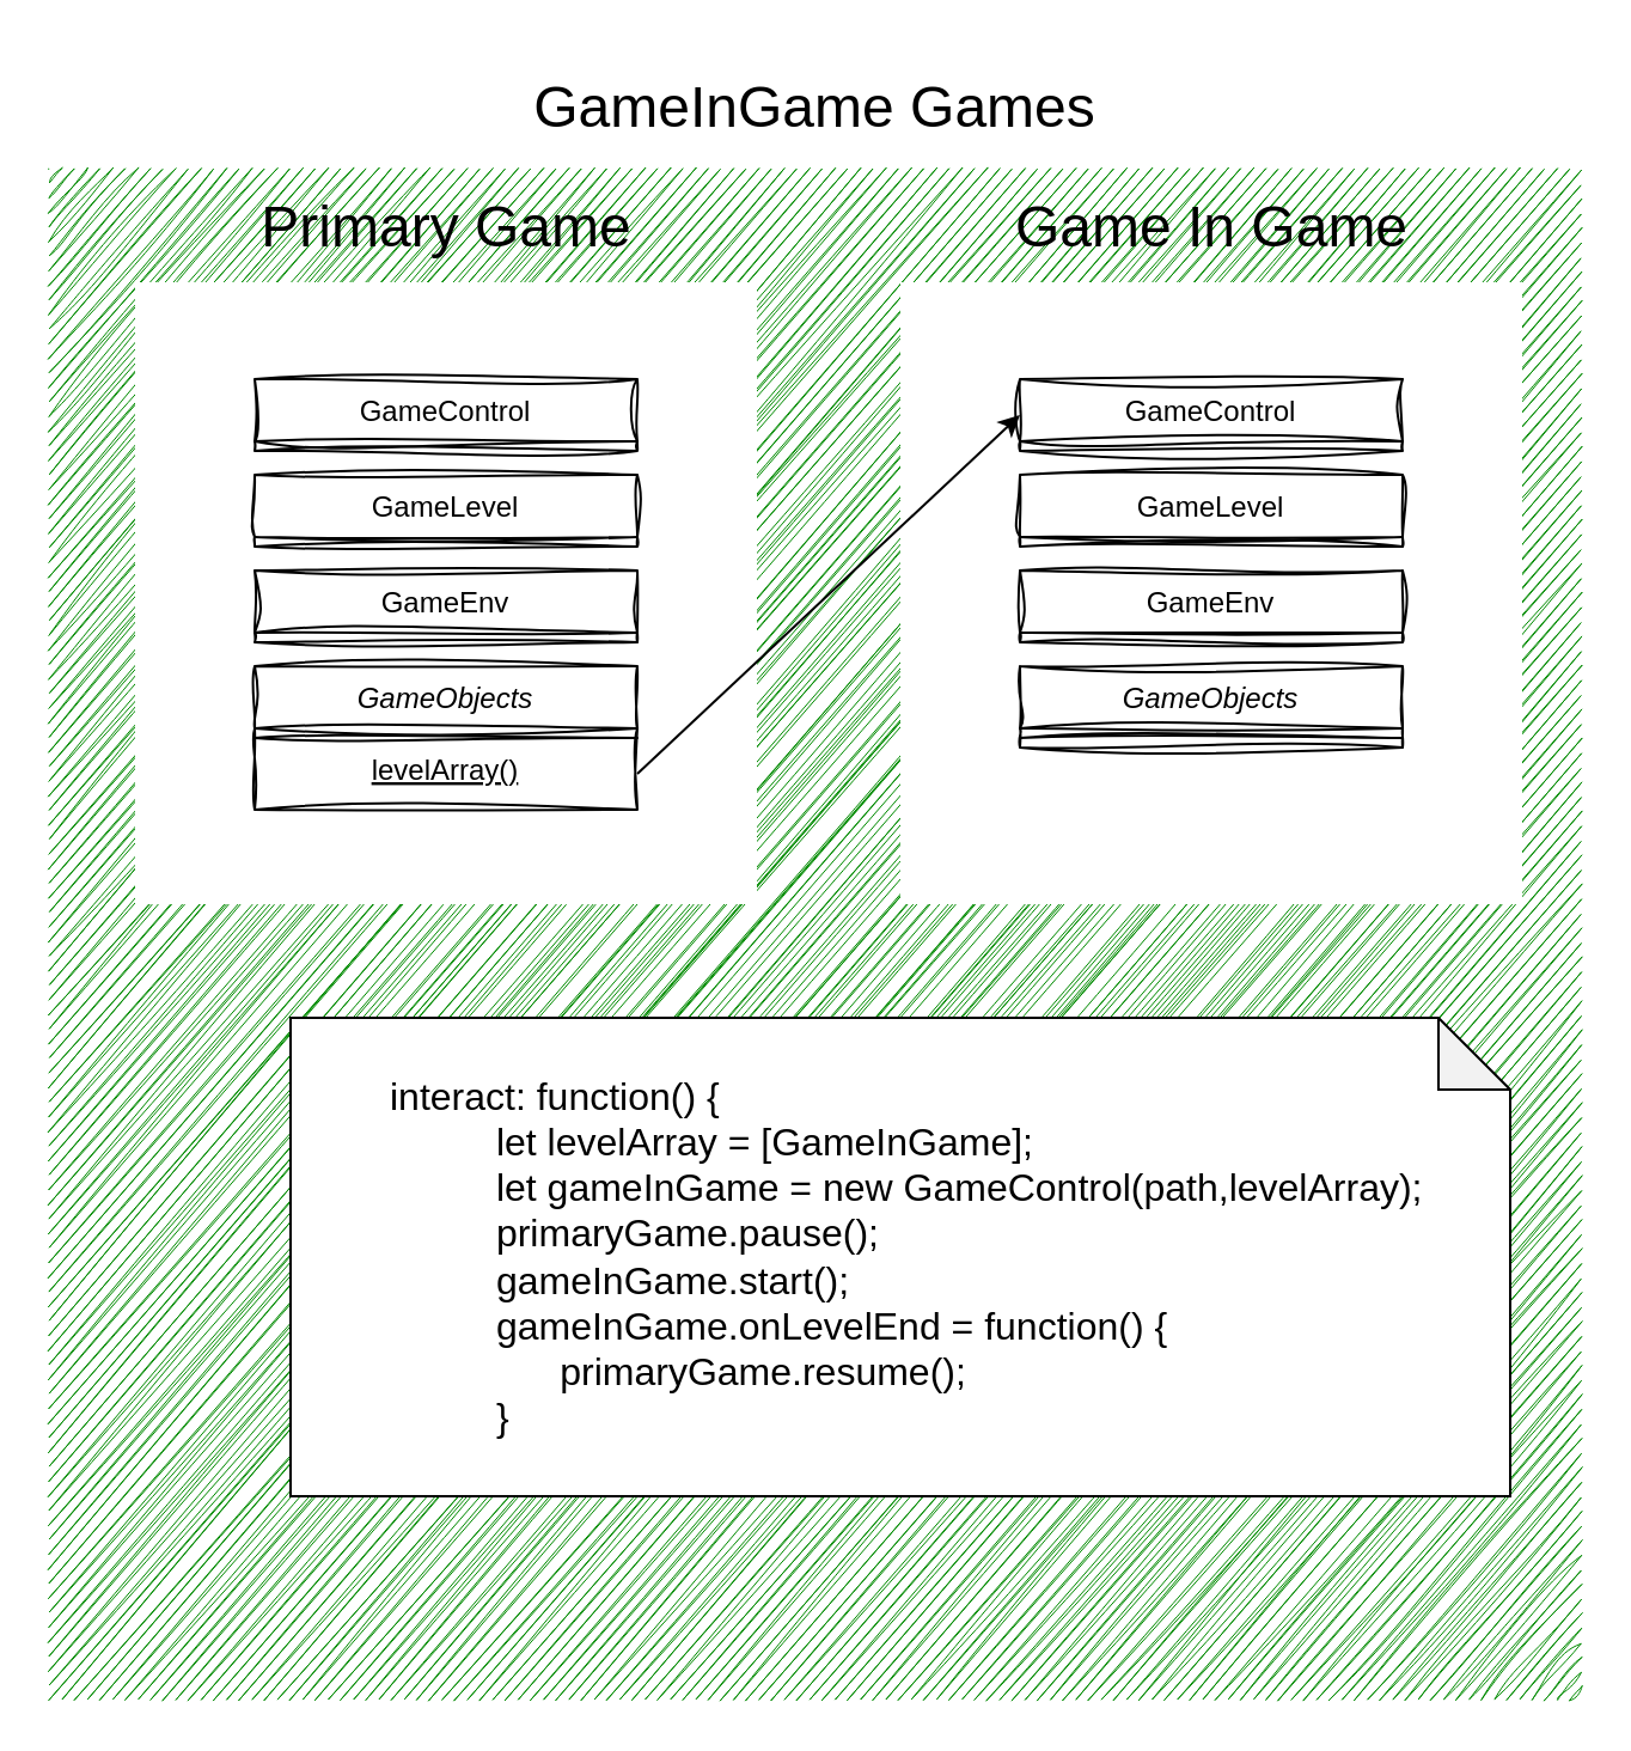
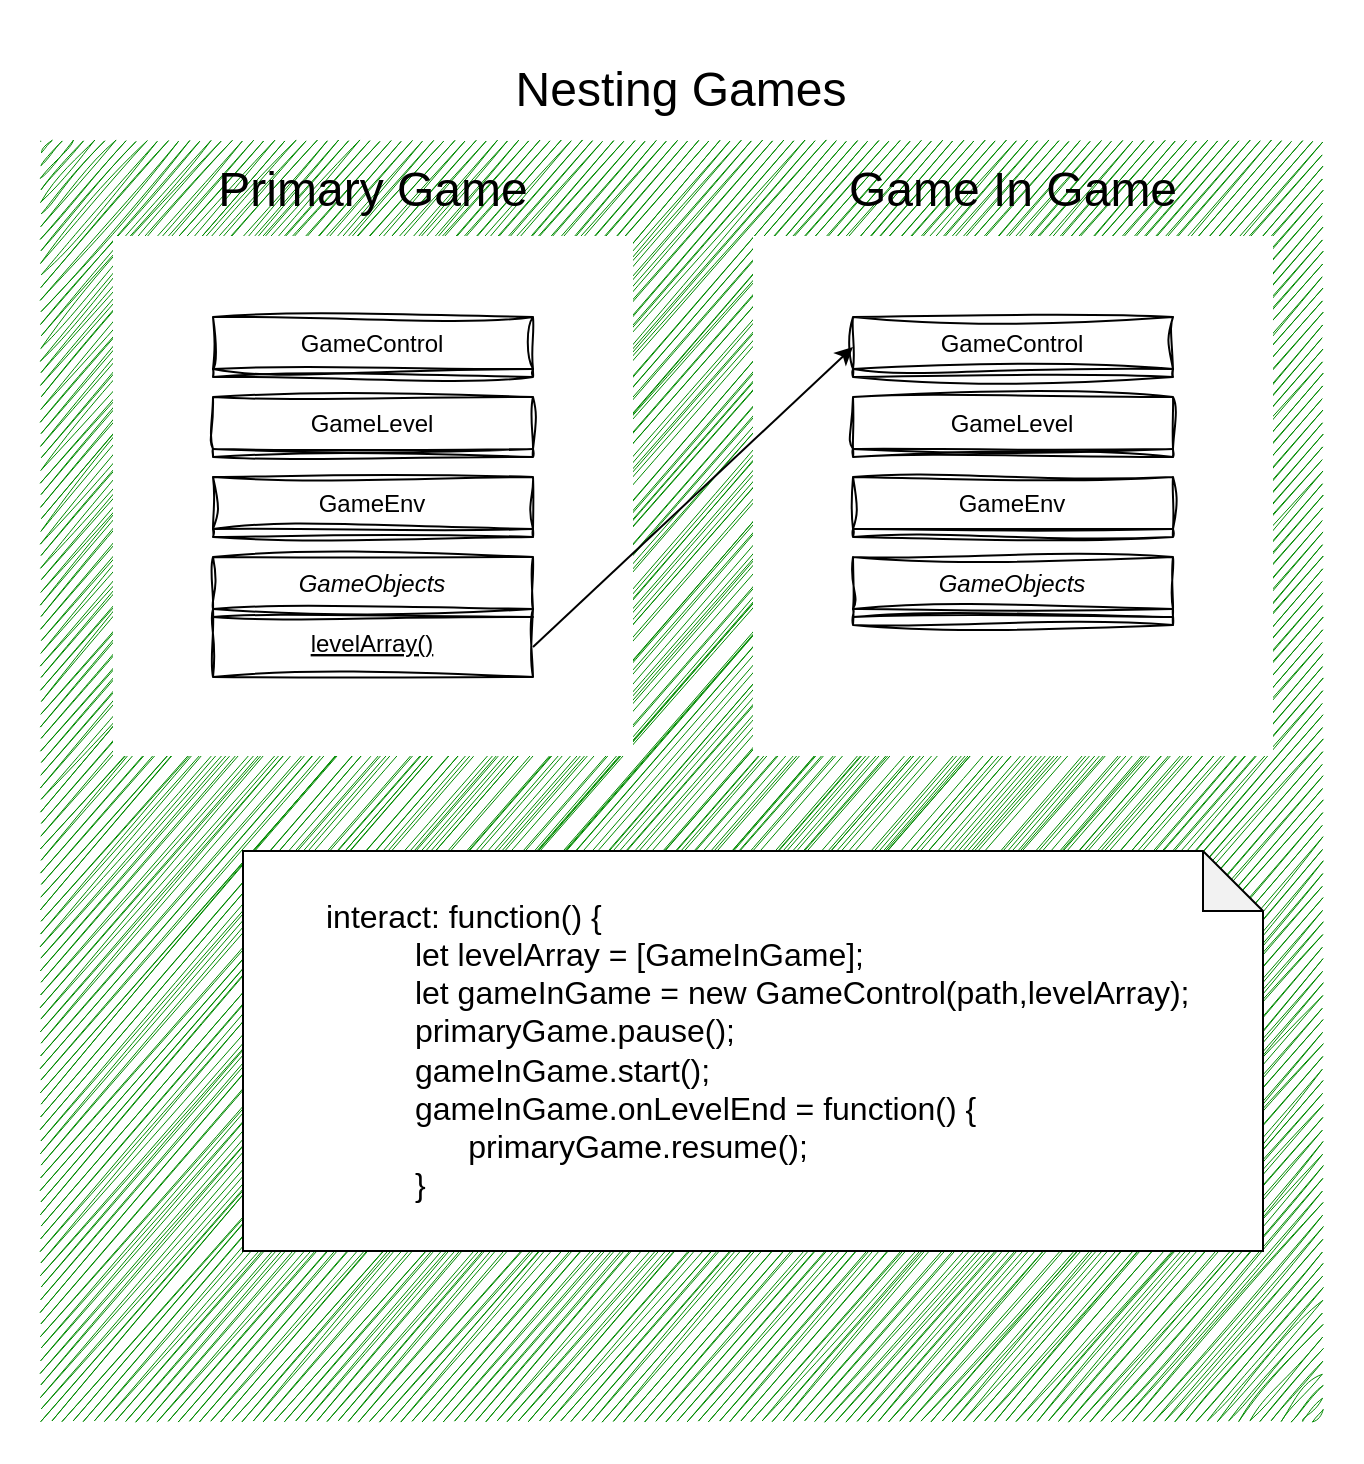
  <mxCell id="0" />
  <mxCell id="1" parent="0" />
  <mxCell id="2" value="" style="whiteSpace=wrap;html=1;aspect=fixed;rounded=0;fillColor=#008a00;strokeColor=none;fontColor=#ffffff;sketch=1;curveFitting=1;jiggle=2;" parent="1" vertex="1"><mxGeometry x="20" y="70" width="640" height="640" as="geometry" /></mxCell>
  <mxCell id="3" value="" style="whiteSpace=wrap;html=1;aspect=fixed;strokeColor=none;" vertex="1" parent="1"><mxGeometry x="56" y="117.5" width="260" height="260" as="geometry" /></mxCell>
  <mxCell id="4" value="GameObjects" style="swimlane;fontStyle=2;align=center;verticalAlign=top;childLayout=stackLayout;horizontal=1;startSize=26;horizontalStack=0;resizeParent=1;resizeLast=0;collapsible=1;marginBottom=0;rounded=0;shadow=0;strokeWidth=1;sketch=1;curveFitting=1;jiggle=2;" parent="1" vertex="1"><mxGeometry x="106" y="278" width="160" height="60" as="geometry"><mxRectangle x="230" y="140" width="160" height="26" as="alternateBounds" /></mxGeometry></mxCell>
  <mxCell id="5" value="" style="line;html=1;strokeWidth=1;align=left;verticalAlign=middle;spacingTop=-1;spacingLeft=3;spacingRight=3;rotatable=0;labelPosition=right;points=[];portConstraint=eastwest;sketch=1;curveFitting=1;jiggle=2;rounded=0;" parent="4" vertex="1"><mxGeometry y="26" width="160" height="8" as="geometry" /></mxCell>
  <mxCell id="6" value="GameControl" style="swimlane;fontStyle=0;align=center;verticalAlign=top;childLayout=stackLayout;horizontal=1;startSize=26;horizontalStack=0;resizeParent=1;resizeLast=0;collapsible=1;marginBottom=0;rounded=0;shadow=0;strokeWidth=1;sketch=1;curveFitting=1;jiggle=2;" parent="1" vertex="1"><mxGeometry x="106" y="158" width="160" height="30" as="geometry"><mxRectangle x="340" y="380" width="170" height="26" as="alternateBounds" /></mxGeometry></mxCell>
- <mxCell id="7" value="&lt;font style=&quot;font-weight: normal; color: light-dark(rgb(0, 0, 0), rgb(204, 204, 204));&quot;&gt;GameInGame Games&lt;/font&gt;" style="text;html=1;fontSize=24;fontStyle=1;verticalAlign=middle;align=center;labelBorderColor=none;labelBackgroundColor=none;rounded=0;" parent="1" vertex="1"><mxGeometry x="215" y="20" width="250" height="50" as="geometry" /></mxCell>
+ <mxCell id="7" value="&lt;font style=&quot;font-weight: normal; color: light-dark(rgb(0, 0, 0), rgb(204, 204, 204));&quot;&gt;Nesting Games&lt;/font&gt;" style="text;html=1;fontSize=24;fontStyle=1;verticalAlign=middle;align=center;labelBorderColor=none;labelBackgroundColor=none;rounded=0;" parent="1" vertex="1"><mxGeometry x="215" y="20" width="250" height="50" as="geometry" /></mxCell>
  <mxCell id="8" value="GameLevel" style="swimlane;fontStyle=0;align=center;verticalAlign=top;childLayout=stackLayout;horizontal=1;startSize=26;horizontalStack=0;resizeParent=1;resizeLast=0;collapsible=1;marginBottom=0;rounded=0;shadow=0;strokeWidth=1;sketch=1;curveFitting=1;jiggle=2;" vertex="1" parent="1"><mxGeometry x="106" y="198" width="160" height="30" as="geometry"><mxRectangle x="340" y="380" width="170" height="26" as="alternateBounds" /></mxGeometry></mxCell>
  <mxCell id="9" value="GameEnv" style="swimlane;fontStyle=0;align=center;verticalAlign=top;childLayout=stackLayout;horizontal=1;startSize=26;horizontalStack=0;resizeParent=1;resizeLast=0;collapsible=1;marginBottom=0;rounded=0;shadow=0;strokeWidth=1;sketch=1;curveFitting=1;jiggle=2;" vertex="1" parent="1"><mxGeometry x="106" y="238" width="160" height="30" as="geometry"><mxRectangle x="340" y="380" width="170" height="26" as="alternateBounds" /></mxGeometry></mxCell>
  <mxCell id="10" value="levelArray()" style="text;align=center;verticalAlign=top;spacingLeft=4;spacingRight=4;overflow=hidden;rotatable=0;points=[[0,0.5],[1,0.5]];portConstraint=eastwest;fontStyle=4;sketch=1;curveFitting=1;jiggle=2;rounded=0;fontColor=light-dark(#000000,#E6E6E6);" parent="1" vertex="1"><mxGeometry x="116" y="308" width="140" height="26" as="geometry" /></mxCell>
  <mxCell id="11" value="&lt;font style=&quot;font-weight: normal; color: light-dark(rgb(0, 0, 0), rgb(204, 204, 204));&quot;&gt;Primary Game&lt;/font&gt;" style="text;html=1;fontSize=24;fontStyle=1;verticalAlign=middle;align=center;labelBorderColor=none;labelBackgroundColor=none;rounded=0;" vertex="1" parent="1"><mxGeometry x="61" y="70" width="250" height="50" as="geometry" /></mxCell>
  <mxCell id="12" value="" style="whiteSpace=wrap;html=1;aspect=fixed;strokeColor=none;" vertex="1" parent="1"><mxGeometry x="376" y="117.5" width="260" height="260" as="geometry" /></mxCell>
  <mxCell id="13" value="GameObjects" style="swimlane;fontStyle=2;align=center;verticalAlign=top;childLayout=stackLayout;horizontal=1;startSize=26;horizontalStack=0;resizeParent=1;resizeLast=0;collapsible=1;marginBottom=0;rounded=0;shadow=0;strokeWidth=1;sketch=1;curveFitting=1;jiggle=2;" vertex="1" parent="1"><mxGeometry x="426" y="278" width="160" height="34" as="geometry"><mxRectangle x="230" y="140" width="160" height="26" as="alternateBounds" /></mxGeometry></mxCell>
  <mxCell id="14" value="" style="line;html=1;strokeWidth=1;align=left;verticalAlign=middle;spacingTop=-1;spacingLeft=3;spacingRight=3;rotatable=0;labelPosition=right;points=[];portConstraint=eastwest;sketch=1;curveFitting=1;jiggle=2;rounded=0;" vertex="1" parent="13"><mxGeometry y="26" width="160" height="8" as="geometry" /></mxCell>
  <mxCell id="15" value="GameControl" style="swimlane;fontStyle=0;align=center;verticalAlign=top;childLayout=stackLayout;horizontal=1;startSize=26;horizontalStack=0;resizeParent=1;resizeLast=0;collapsible=1;marginBottom=0;rounded=0;shadow=0;strokeWidth=1;sketch=1;curveFitting=1;jiggle=2;" vertex="1" parent="1"><mxGeometry x="426" y="158" width="160" height="30" as="geometry"><mxRectangle x="340" y="380" width="170" height="26" as="alternateBounds" /></mxGeometry></mxCell>
  <mxCell id="16" value="GameLevel" style="swimlane;fontStyle=0;align=center;verticalAlign=top;childLayout=stackLayout;horizontal=1;startSize=26;horizontalStack=0;resizeParent=1;resizeLast=0;collapsible=1;marginBottom=0;rounded=0;shadow=0;strokeWidth=1;sketch=1;curveFitting=1;jiggle=2;" vertex="1" parent="1"><mxGeometry x="426" y="198" width="160" height="30" as="geometry"><mxRectangle x="340" y="380" width="170" height="26" as="alternateBounds" /></mxGeometry></mxCell>
  <mxCell id="17" value="GameEnv" style="swimlane;fontStyle=0;align=center;verticalAlign=top;childLayout=stackLayout;horizontal=1;startSize=26;horizontalStack=0;resizeParent=1;resizeLast=0;collapsible=1;marginBottom=0;rounded=0;shadow=0;strokeWidth=1;sketch=1;curveFitting=1;jiggle=2;" vertex="1" parent="1"><mxGeometry x="426" y="238" width="160" height="30" as="geometry"><mxRectangle x="340" y="380" width="170" height="26" as="alternateBounds" /></mxGeometry></mxCell>
  <mxCell id="18" value="&lt;font style=&quot;font-weight: normal; color: light-dark(rgb(0, 0, 0), rgb(204, 204, 204));&quot;&gt;Game In Game&lt;/font&gt;" style="text;html=1;fontSize=24;fontStyle=1;verticalAlign=middle;align=center;labelBorderColor=none;labelBackgroundColor=none;rounded=0;" vertex="1" parent="1"><mxGeometry x="381" y="70" width="250" height="50" as="geometry" /></mxCell>
  <mxCell id="19" value="&lt;blockquote style=&quot;margin: 0 0 0 40px; border: none; padding: 0px;&quot;&gt;&lt;font style=&quot;font-size: 16px;&quot;&gt;interact: function() {&lt;span style=&quot;white-space: pre;&quot;&gt;&#09;&lt;br&gt;&lt;/span&gt;&lt;/font&gt;&lt;font style=&quot;font-size: 16px;&quot;&gt;&amp;nbsp; &amp;nbsp; &amp;nbsp; &amp;nbsp; &amp;nbsp; let levelArray = [GameInGame];&lt;br&gt;&lt;/font&gt;&lt;font style=&quot;font-size: 16px;&quot;&gt;&amp;nbsp; &amp;nbsp; &amp;nbsp; &amp;nbsp; &amp;nbsp; let gameInGame = new GameControl(path,levelArray);&lt;/font&gt;&lt;/blockquote&gt;&lt;blockquote style=&quot;margin: 0 0 0 40px; border: none; padding: 0px;&quot;&gt;&lt;font style=&quot;font-size: 16px;&quot;&gt;&lt;span&gt;&amp;nbsp; &amp;nbsp; &amp;nbsp; &amp;nbsp; &amp;nbsp; primaryGame.pause();&lt;/span&gt;&lt;br style=&quot;scrollbar-color: light-dark(#e2e2e2, #4b4b4b)&lt;br/&gt;&#09;&#09;&#09;&#09;&#09;light-dark(#fbfbfb, var(--dark-panel-color));&quot;&gt;&lt;/font&gt;&lt;font style=&quot;font-size: 16px;&quot;&gt;&amp;nbsp; &amp;nbsp; &amp;nbsp; &amp;nbsp; &amp;nbsp; gameInGame.start();&lt;br&gt;&lt;/font&gt;&lt;font style=&quot;font-size: 16px;&quot;&gt;&amp;nbsp; &amp;nbsp; &amp;nbsp; &amp;nbsp; &amp;nbsp; gameInGame.onLevelEnd = function() {&lt;br&gt;&lt;/font&gt;&lt;font style=&quot;font-size: 16px;&quot;&gt;&lt;span style=&quot;white-space: pre;&quot;&gt;&#09;&lt;/span&gt;&lt;span style=&quot;white-space: pre;&quot;&gt;&#09;&lt;/span&gt;primaryGame.resume();&lt;br&gt;&lt;/font&gt;&lt;font style=&quot;font-size: 16px;&quot;&gt;&amp;nbsp; &amp;nbsp; &amp;nbsp; &amp;nbsp; &amp;nbsp; }&lt;/font&gt;&lt;/blockquote&gt;" style="shape=note;whiteSpace=wrap;html=1;backgroundOutline=1;darkOpacity=0.05;align=left;" vertex="1" parent="1"><mxGeometry x="121" y="425" width="510" height="200" as="geometry" /></mxCell>
  <mxCell id="20" value="" style="endArrow=classic;html=1;exitX=1;exitY=0.75;exitDx=0;exitDy=0;entryX=0;entryY=0.5;entryDx=0;entryDy=0;" edge="1" parent="1" source="4" target="15"><mxGeometry width="50" height="50" relative="1" as="geometry"><mxPoint x="326" y="430" as="sourcePoint" /><mxPoint x="376" y="380" as="targetPoint" /></mxGeometry></mxCell>
